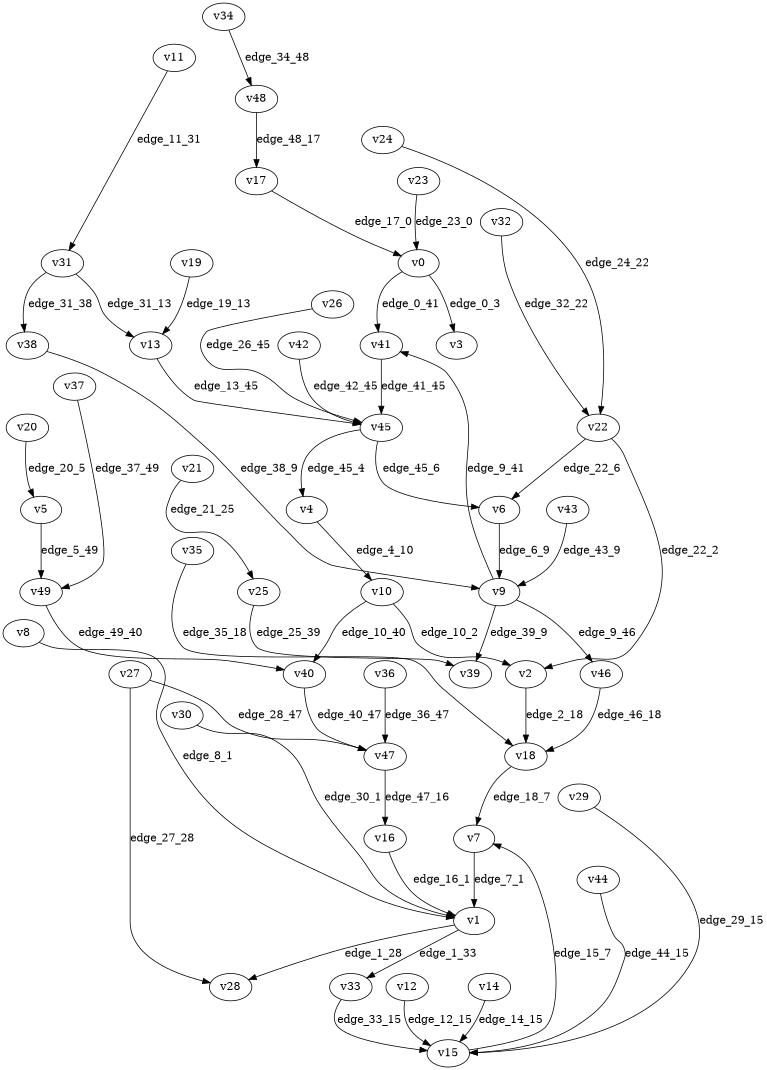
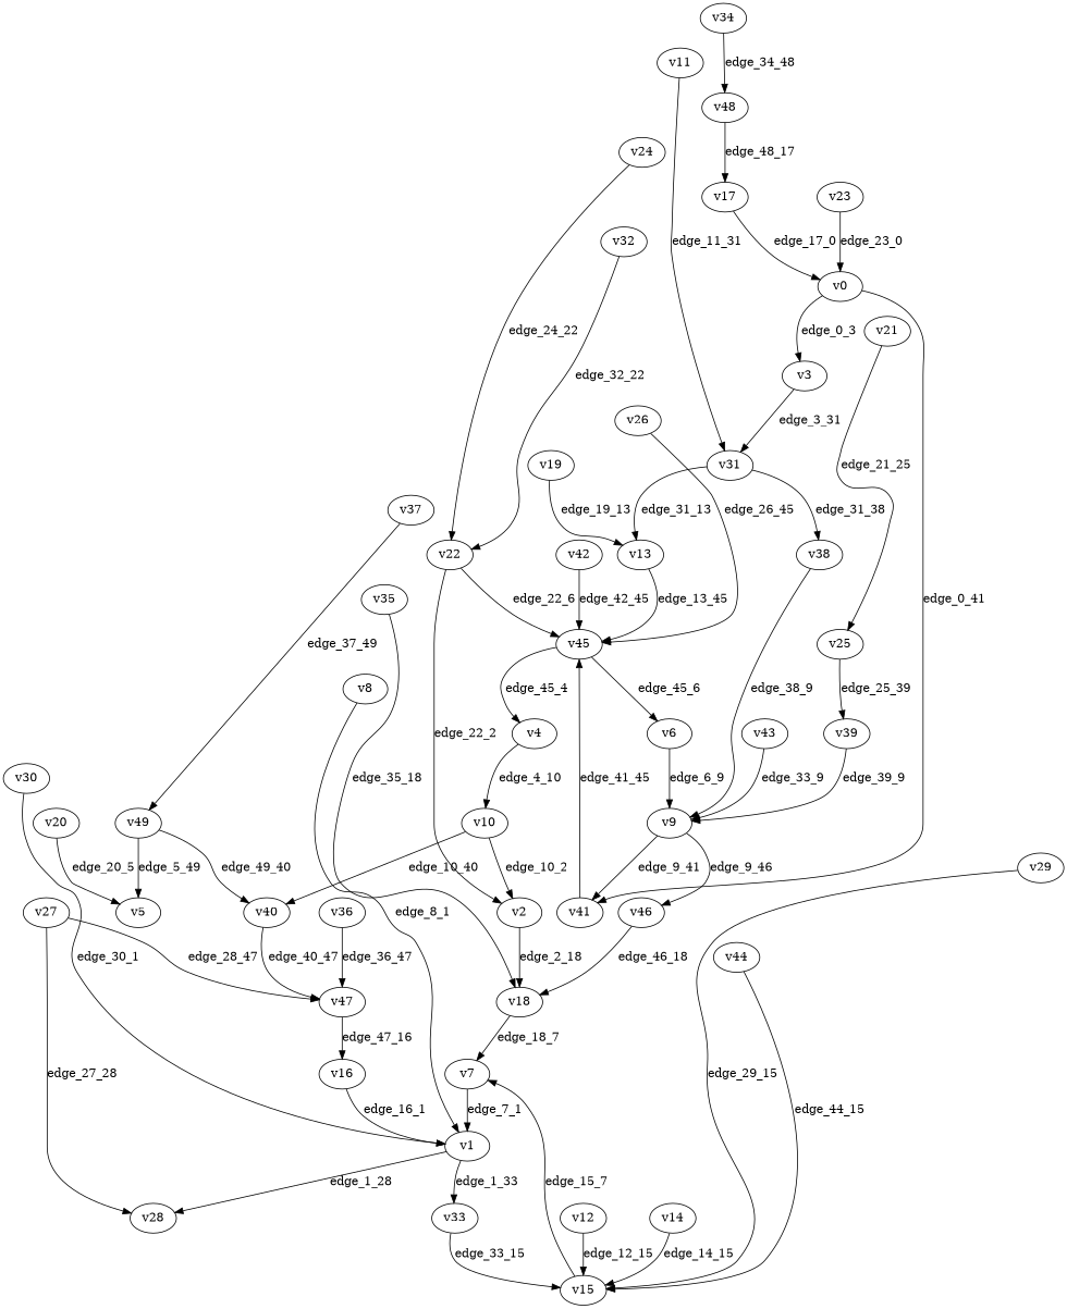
  digraph {
    node [player=1]
    v0 [player=-1]
    v3
    v41
    v31 [player=-1]
    v45 [player=-1]
    v1 [player=-1]
    v28 [player=0]
    v33 [player=0]
    v15 [player=-1]
    v18 [player=-1]
    v2
    v7
    v13 [player=0]
    v38
    v4 [player=0]
    v10 [player=-1]
    v40
    v5 [player=0]
    v49 [player=-1]
    v6 [player=0]
    v9 [player=-1]
    v46
    v8
    v47 [player=-1]
    v11 [player=0]
    v12 [player=0]
    v14 [player=0]
    v16 [player=0]
    v17 [player=0]
    v19 [player=-1]
    v20 [player=-1]
    v25 [player=-1]
    v21
    v39
    v22 [player=-1]
    v23 [player=0]
    v24
    v26
    v27 [player=-1]
    v29
    v30 [player=0]
    v32
    v34 [player=0]
    v48 [player=-1]
    v35 [player=0]
    v36
    v37 [player=0]
    v42
    v43 [player=0]
    v44
    v0 -> v3 [label=edge_0_3 probability=0.656807]
    v0 -> v41 [label=edge_0_41 probability=0.343193]
+   v3 -> v31 [discount=0.267099 label=edge_3_31 weight=-9.652636]
    v41 -> v45 [discount=0.332181 label=edge_41_45 weight=3.964182]
    v31 -> v13 [label=edge_31_13 probability=0.604739]
    v31 -> v38 [label=edge_31_38 probability=0.395261]
    v45 -> v4 [label=edge_45_4 probability=0.442631]
    v45 -> v6 [label=edge_45_6 probability=0.557369]
    v1 -> v28 [label=edge_1_28 probability=0.400269]
    v1 -> v33 [label=edge_1_33 probability=0.599731]
    v33 -> v15 [discount=0.142621 label=edge_33_15 weight=-7.637061]
    v15 -> v7 [label=edge_15_7 probability=1.000000]
    v18 -> v7 [label=edge_18_7 probability=1.000000]
    v2 -> v18 [discount=0.525908 label=edge_2_18 weight=6.318978]
    v7 -> v1 [discount=0.350830 label=edge_7_1 weight=4.280292]
    v13 -> v45 [discount=0.639947 label=edge_13_45 weight=0.431193]
    v38 -> v9 [discount=0.166912 label=edge_38_9 weight=-3.673404]
    v4 -> v10 [discount=0.205354 label=edge_4_10 weight=-4.184314]
    v10 -> v2 [label=edge_10_2 probability=0.304102]
    v10 -> v40 [label=edge_10_40 probability=0.695898]
    v40 -> v47 [discount=0.543287 label=edge_40_47 weight=-0.838916]
-   v5 -> v49 [discount=0.740637 label=edge_5_49 weight=5.957295]
+   v49 -> v5 [discount=0.740637 label=edge_5_49 weight=5.957295]
    v49 -> v40 [label=edge_49_40 probability=1.000000]
    v6 -> v9 [discount=0.665192 label=edge_6_9 weight=7.235512]
    v9 -> v41 [label=edge_9_41 probability=0.634834]
    v9 -> v46 [label=edge_9_46 probability=0.365166]
    v46 -> v18 [discount=0.273049 label=edge_46_18 weight=5.081031]
    v8 -> v1 [discount=0.692059 label=edge_8_1 weight=-2.877097]
    v47 -> v16 [label=edge_47_16 probability=1.000000]
    v11 -> v31 [discount=0.513179 label=edge_11_31 weight=-5.762409]
    v12 -> v15 [discount=0.250775 label=edge_12_15 weight=4.788587]
    v14 -> v15 [discount=0.475107 label=edge_14_15 weight=3.389249]
    v16 -> v1 [discount=0.502016 label=edge_16_1 weight=-6.357143]
    v17 -> v0 [discount=0.588919 label=edge_17_0 weight=-9.634505]
    v19 -> v13 [label=edge_19_13 probability=1.000000]
    v20 -> v5 [label=edge_20_5 probability=1.000000]
    v25 -> v39 [label=edge_25_39 probability=1.000000]
    v21 -> v25 [discount=0.371705 label=edge_21_25 weight=-1.937612]
-   v9 -> v39 [discount=0.514646 label=edge_39_9 weight=2.389851]
+   v39 -> v9 [discount=0.514646 label=edge_39_9 weight=2.389851]
    v22 -> v2 [label=edge_22_2 probability=0.595255]
-   v22 -> v6 [label=edge_22_6 probability=0.404745]
+   v22 -> v45 [label=edge_22_6 probability=0.404745]
    v23 -> v0 [discount=0.180043 label=edge_23_0 weight=8.971103]
    v24 -> v22 [discount=0.286975 label=edge_24_22 weight=-1.518547]
    v26 -> v45 [discount=0.188919 label=edge_26_45 weight=-6.315676]
    v27 -> v28 [label=edge_27_28 probability=1.000000]
    v27 -> v47 [discount=0.853689 label=edge_28_47 weight=0.501161]
    v29 -> v15 [discount=0.340090 label=edge_29_15 weight=0.549451]
    v30 -> v1 [discount=0.608069 label=edge_30_1 weight=-4.905540]
    v32 -> v22 [discount=0.481130 label=edge_32_22 weight=-8.132909]
    v34 -> v48 [discount=0.813604 label=edge_34_48 weight=-3.437986]
    v48 -> v17 [label=edge_48_17 probability=1.000000]
    v35 -> v18 [discount=0.350288 label=edge_35_18 weight=-4.117302]
    v36 -> v47 [discount=0.809490 label=edge_36_47 weight=9.137898]
    v37 -> v49 [discount=0.888903 label=edge_37_49 weight=-3.290112]
    v42 -> v45 [discount=0.539926 label=edge_42_45 weight=2.253428]
-   v43 -> v9 [discount=0.340841 label=edge_43_9 weight=3.850220]
+   v43 -> v9 [discount=0.340841 label=edge_33_9 weight=3.850220]
    v44 -> v15 [discount=0.397165 label=edge_44_15 weight=-4.023051]
  }
